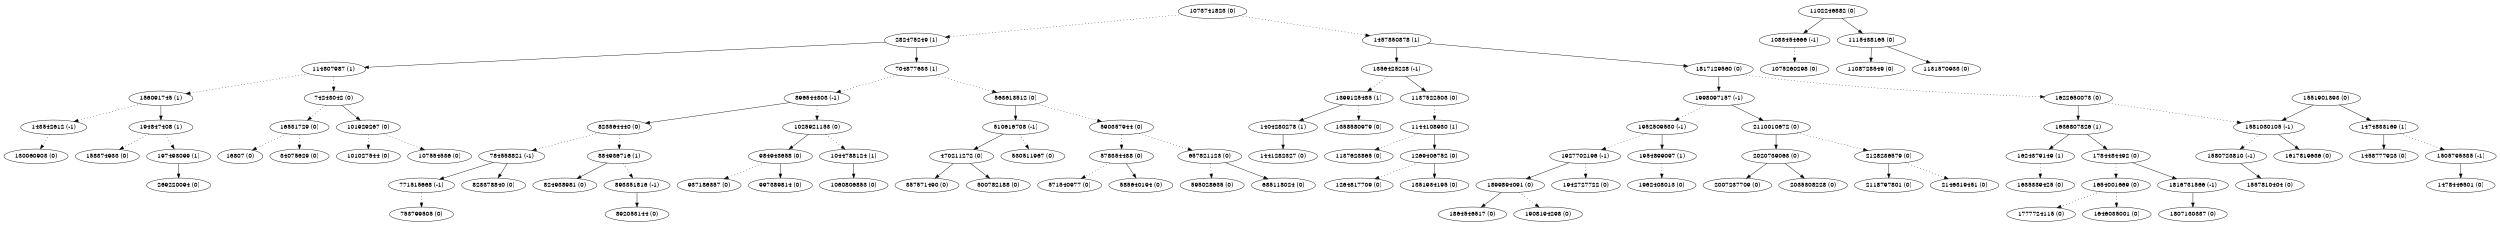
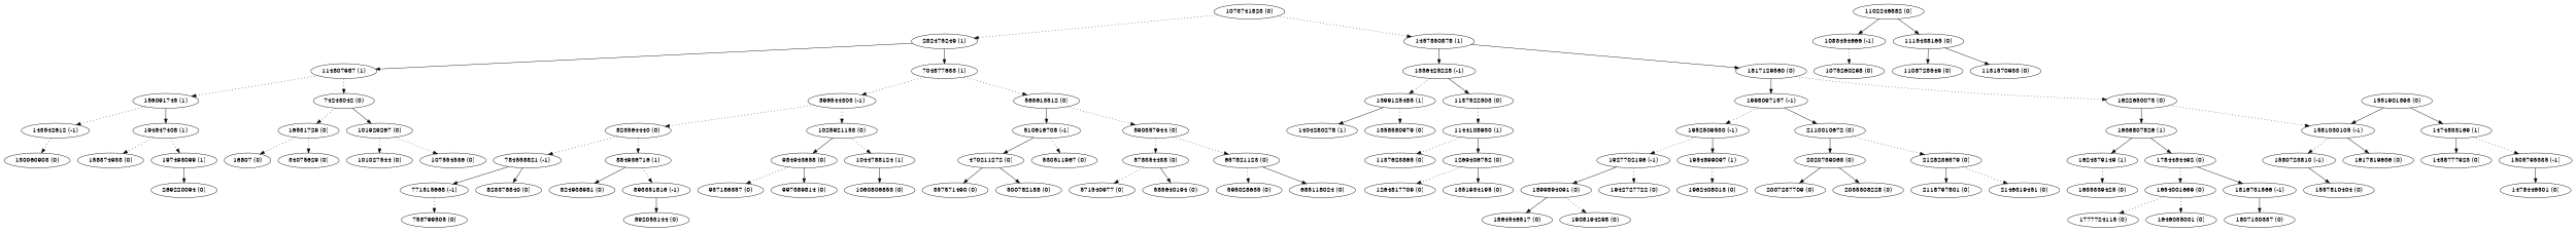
  digraph {
    edge [style=solid]
    n1 [label="1073741823 (0)"]
    n2 [label="282475249 (1)"]
    n3 [label="1457850878 (1)"]
    n4 [label="114807987 (1)"]
    n5 [label="704877633 (1)"]
    n6 [label="1356425228 (-1)"]
    n7 [label="1817129560 (0)"]
    n8 [label="74243042 (0)"]
    n9 [label="156091745 (1)"]
    n10 [label="563613512 (0)"]
    n11 [label="896544303 (-1)"]
    n12 [label="16531729 (0)"]
    n13 [label="101929267 (0)"]
    n14 [label="143542612 (-1)"]
    n15 [label="194847408 (1)"]
    n16 [label="16807 (0)"]
    n17 [label="34075629 (0)"]
    n18 [label="101027544 (0)"]
    n19 [label="107554536 (0)"]
    n20 [label="130060903 (0)"]
    n21 [label="158374933 (0)"]
    n22 [label="197493099 (1)"]
    n23 [label="269220094 (0)"]
    n24 [label="510616708 (-1)"]
    n25 [label="590357944 (0)"]
    n26 [label="823564440 (0)"]
    n27 [label="1025921153 (0)"]
    n28 [label="470211272 (0)"]
    n29 [label="530511967 (0)"]
    n30 [label="578354438 (0)"]
    n31 [label="657821123 (0)"]
    n32 [label="357571490 (0)"]
    n33 [label="500782188 (0)"]
    n34 [label="571540977 (0)"]
    n35 [label="585640194 (0)"]
    n36 [label="595028635 (0)"]
    n37 [label="685118024 (0)"]
    n38 [label="784558821 (-1)"]
    n39 [label="884936716 (1)"]
    n40 [label="984943658 (0)"]
    n41 [label="1044788124 (1)"]
    n42 [label="771515668 (-1)"]
    n43 [label="823378840 (0)"]
    n44 [label="824938981 (0)"]
    n45 [label="893351816 (-1)"]
    n46 [label="753799505 (0)"]
    n47 [label="892053144 (0)"]
    n48 [label="937186357 (0)"]
    n49 [label="997389814 (0)"]
    n50 [label="1060806853 (0)"]
    n51 [label="1137522503 (0)"]
    n52 [label="1399125485 (1)"]
    n53 [label="1622650073 (0)"]
    n54 [label="1998097157 (-1)"]
    n55 [label="1144108930 (1)"]
    n56 [label="1358580979 (0)"]
    n57 [label="1404280278 (1)"]
    n58 [label="1102246882 (0)"]
    n59 [label="1083454666 (-1)"]
    n60 [label="1115438165 (0)"]
    n61 [label="1137623865 (0)"]
    n62 [label="1269406752 (0)"]
    n63 [label="1075260298 (0)"]
    n64 [label="1108728549 (0)"]
    n65 [label="1131570933 (0)"]
    n66 [label="1264817709 (0)"]
    n67 [label="1351934195 (0)"]
-   n68 [label="1441282327 (0)"]
    n69 [label="1636807826 (1)"]
    n70 [label="1581030105 (-1)"]
    n71 [label="1952509530 (-1)"]
    n72 [label="2110010672 (0)"]
    n73 [label="1551901393 (0)"]
    n74 [label="1474833169 (1)"]
    n75 [label="1624379149 (1)"]
    n76 [label="1784484492 (0)"]
    n77 [label="1458777923 (0)"]
    n78 [label="1505795335 (-1)"]
    n79 [label="1580723810 (-1)"]
    n80 [label="1617819636 (0)"]
    n81 [label="1478446501 (0)"]
    n82 [label="1557810404 (0)"]
    n83 [label="1635339425 (0)"]
    n84 [label="1654001669 (0)"]
    n85 [label="1816731566 (-1)"]
    n86 [label="1646035001 (0)"]
    n87 [label="1777724115 (0)"]
    n88 [label="1807130337 (0)"]
    n89 [label="1927702196 (-1)"]
    n90 [label="1954899097 (1)"]
    n91 [label="2020739063 (0)"]
    n92 [label="2128236579 (0)"]
    n93 [label="1899894091 (0)"]
    n94 [label="1942727722 (0)"]
    n95 [label="1962408013 (0)"]
    n96 [label="1864546517 (0)"]
    n97 [label="1908194298 (0)"]
    n98 [label="2007237709 (0)"]
    n99 [label="2035308228 (0)"]
    n100 [label="2118797801 (0)"]
    n101 [label="2146319451 (0)"]
    n1 -> n2 [style=dotted]
    n1 -> n3 [style=dotted]
    n2 -> n4
    n2 -> n5
    n3 -> n6
    n3 -> n7
    n4 -> n8 [style=dotted]
    n4 -> n9 [style=dotted]
    n5 -> n10 [style=dotted]
    n5 -> n11 [style=dotted]
    n6 -> n51
    n6 -> n52 [style=dotted]
    n7 -> n53 [style=dotted]
    n7 -> n54
    n8 -> n12 [style=dotted]
    n8 -> n13
    n9 -> n14 [style=dotted]
    n9 -> n15
    n10 -> n24
    n10 -> n25 [style=dotted]
-   n11 -> n26
+   n11 -> n26 [style=dotted]
    n11 -> n27 [style=dotted]
    n12 -> n16 [style=dotted]
    n12 -> n17 [style=dotted]
    n13 -> n18 [style=dotted]
    n13 -> n19 [style=dotted]
    n14 -> n20 [style=dotted]
    n15 -> n21 [style=dotted]
    n15 -> n22 [style=dotted]
    n22 -> n23
    n24 -> n28
    n24 -> n29 [style=dotted]
    n25 -> n30 [style=dotted]
    n25 -> n31 [style=dotted]
    n26 -> n38 [style=dotted]
    n26 -> n39 [style=dotted]
    n27 -> n40
    n27 -> n41 [style=dotted]
    n28 -> n32
    n28 -> n33
    n30 -> n34 [style=dotted]
    n30 -> n35
    n31 -> n36 [style=dotted]
    n31 -> n37
    n38 -> n42
    n38 -> n43
    n39 -> n44
    n39 -> n45 [style=dotted]
    n40 -> n48 [style=dotted]
    n40 -> n49
    n41 -> n50
    n42 -> n46 [style=dotted]
    n45 -> n47
    n51 -> n55 [style=dotted]
    n52 -> n56 [style=dotted]
    n52 -> n57
    n53 -> n69
    n53 -> n70 [style=dotted]
    n54 -> n71 [style=dotted]
    n54 -> n72
    n55 -> n61 [style=dotted]
    n55 -> n62
-   n57 -> n68
    n58 -> n59
    n58 -> n60
    n59 -> n63 [style=dotted]
    n60 -> n64
    n60 -> n65
    n62 -> n66 [style=dotted]
    n62 -> n67
    n69 -> n75
    n69 -> n76
    n70 -> n79 [style=dotted]
    n70 -> n80
    n71 -> n89 [style=dotted]
    n71 -> n90
    n72 -> n91
    n72 -> n92 [style=dotted]
    n73 -> n70
    n73 -> n74
    n74 -> n77
    n74 -> n78 [style=dotted]
    n75 -> n83 [style=dotted]
    n76 -> n84 [style=dotted]
    n76 -> n85
    n78 -> n81
    n79 -> n82
    n84 -> n86 [style=dotted]
    n84 -> n87 [style=dotted]
    n85 -> n88
    n89 -> n93
    n89 -> n94 [style=dotted]
    n90 -> n95 [style=dotted]
    n91 -> n98
    n91 -> n99
    n92 -> n100
    n92 -> n101 [style=dotted]
    n93 -> n96
    n93 -> n97 [style=dotted]
  }
